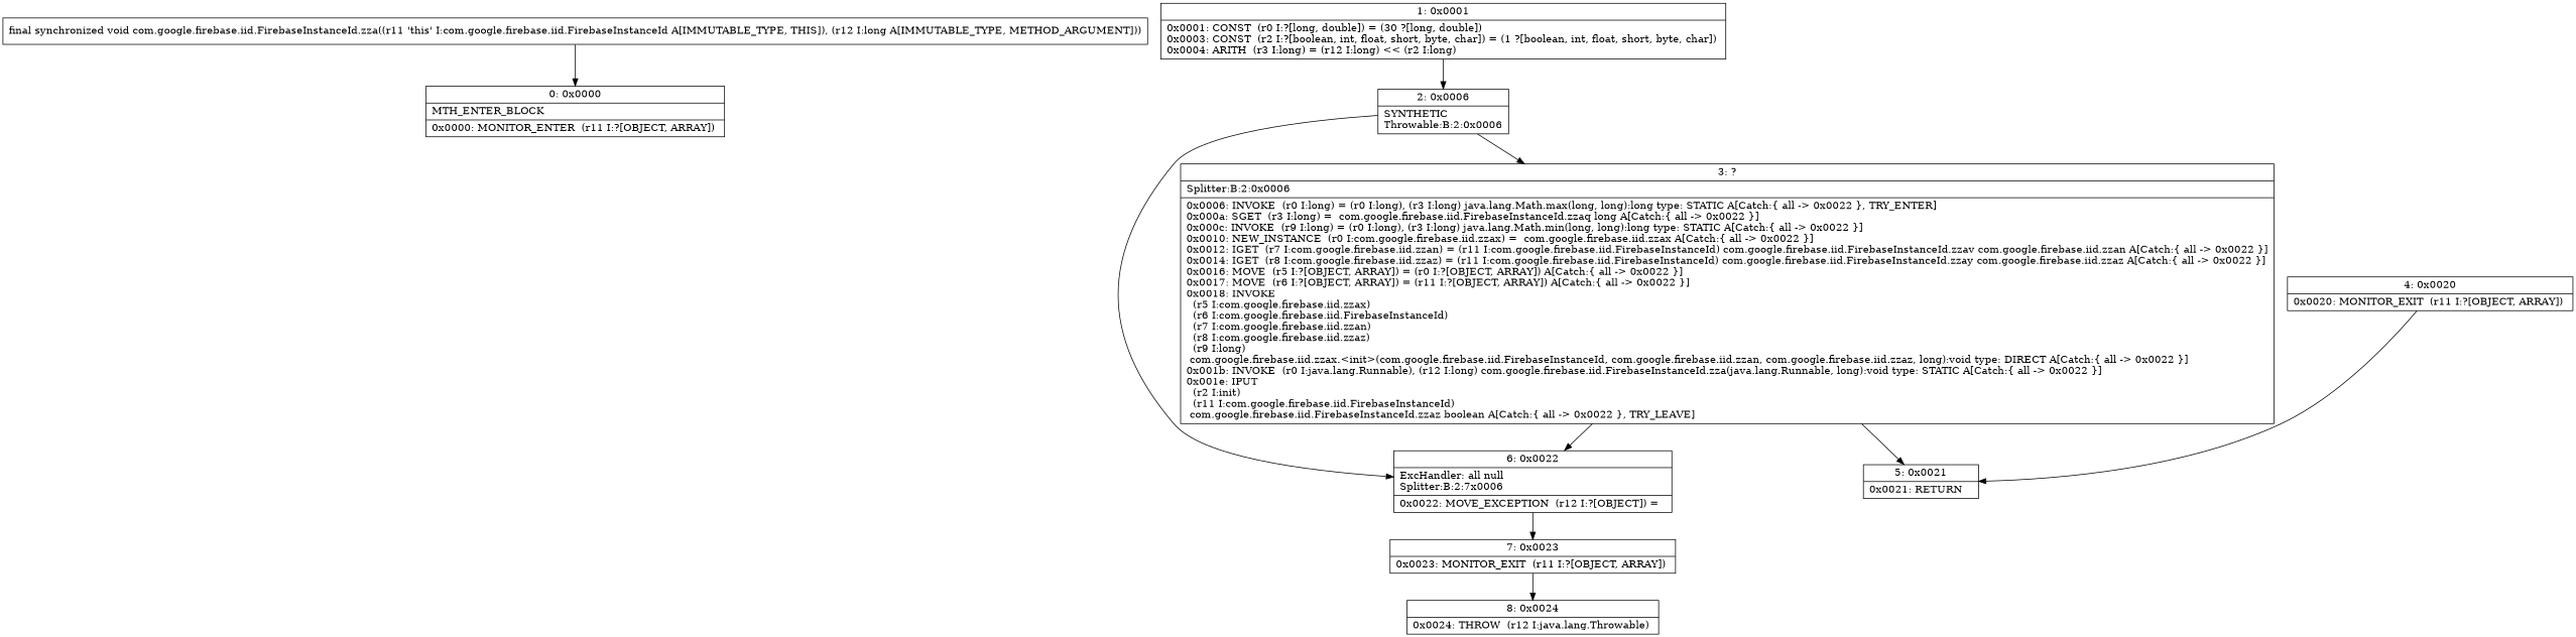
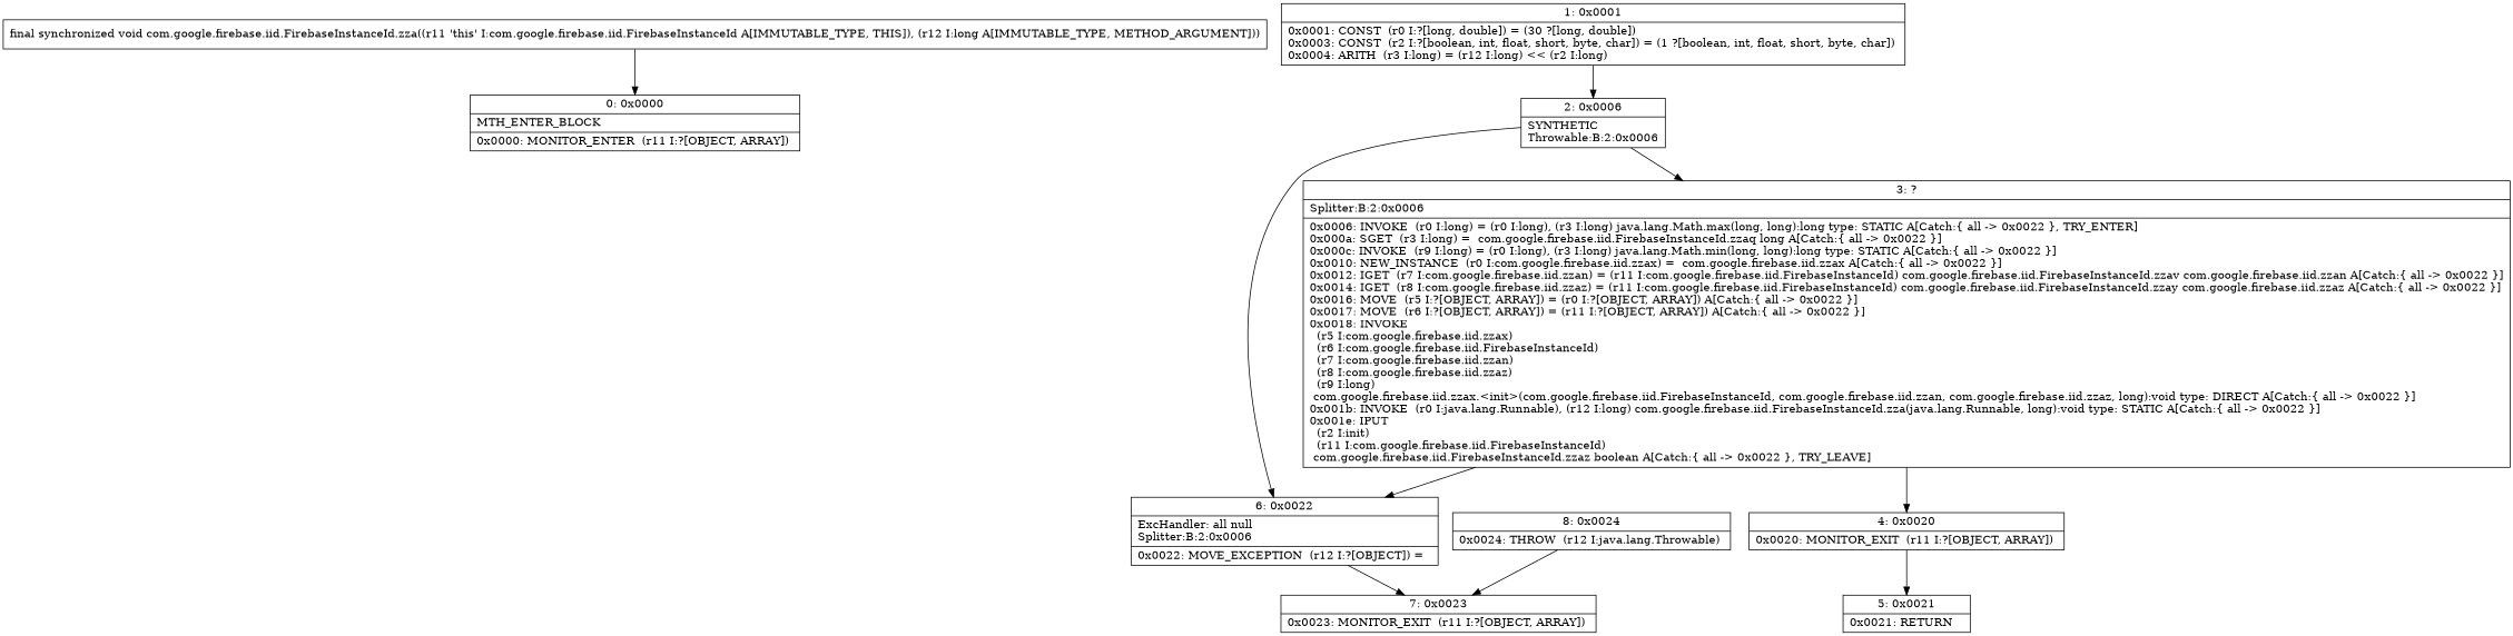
  digraph {
    fontname="DejaVu Serif"
    node [fontname="DejaVu Serif" shape=record]
    edge [fontname="DejaVu Serif"]
    n1 [label="{0\:\ 0x0000|MTH_ENTER_BLOCK\l|0x0000: MONITOR_ENTER  (r11 I:?[OBJECT, ARRAY]) \l}"]
    n2 [label="{1\:\ 0x0001|0x0001: CONST  (r0 I:?[long, double]) = (30 ?[long, double]) \l0x0003: CONST  (r2 I:?[boolean, int, float, short, byte, char]) = (1 ?[boolean, int, float, short, byte, char]) \l0x0004: ARITH  (r3 I:long) = (r12 I:long) \<\< (r2 I:long) \l}"]
    n3 [label="{2\:\ 0x0006|SYNTHETIC\lThrowable:B:2:0x0006\l}"]
    n4 [label="{3\:\ ?|Splitter:B:2:0x0006\l|0x0006: INVOKE  (r0 I:long) = (r0 I:long), (r3 I:long) java.lang.Math.max(long, long):long type: STATIC A[Catch:\{ all \-\> 0x0022 \}, TRY_ENTER]\l0x000a: SGET  (r3 I:long) =  com.google.firebase.iid.FirebaseInstanceId.zzaq long A[Catch:\{ all \-\> 0x0022 \}]\l0x000c: INVOKE  (r9 I:long) = (r0 I:long), (r3 I:long) java.lang.Math.min(long, long):long type: STATIC A[Catch:\{ all \-\> 0x0022 \}]\l0x0010: NEW_INSTANCE  (r0 I:com.google.firebase.iid.zzax) =  com.google.firebase.iid.zzax A[Catch:\{ all \-\> 0x0022 \}]\l0x0012: IGET  (r7 I:com.google.firebase.iid.zzan) = (r11 I:com.google.firebase.iid.FirebaseInstanceId) com.google.firebase.iid.FirebaseInstanceId.zzav com.google.firebase.iid.zzan A[Catch:\{ all \-\> 0x0022 \}]\l0x0014: IGET  (r8 I:com.google.firebase.iid.zzaz) = (r11 I:com.google.firebase.iid.FirebaseInstanceId) com.google.firebase.iid.FirebaseInstanceId.zzay com.google.firebase.iid.zzaz A[Catch:\{ all \-\> 0x0022 \}]\l0x0016: MOVE  (r5 I:?[OBJECT, ARRAY]) = (r0 I:?[OBJECT, ARRAY]) A[Catch:\{ all \-\> 0x0022 \}]\l0x0017: MOVE  (r6 I:?[OBJECT, ARRAY]) = (r11 I:?[OBJECT, ARRAY]) A[Catch:\{ all \-\> 0x0022 \}]\l0x0018: INVOKE  \l  (r5 I:com.google.firebase.iid.zzax)\l  (r6 I:com.google.firebase.iid.FirebaseInstanceId)\l  (r7 I:com.google.firebase.iid.zzan)\l  (r8 I:com.google.firebase.iid.zzaz)\l  (r9 I:long)\l com.google.firebase.iid.zzax.\<init\>(com.google.firebase.iid.FirebaseInstanceId, com.google.firebase.iid.zzan, com.google.firebase.iid.zzaz, long):void type: DIRECT A[Catch:\{ all \-\> 0x0022 \}]\l0x001b: INVOKE  (r0 I:java.lang.Runnable), (r12 I:long) com.google.firebase.iid.FirebaseInstanceId.zza(java.lang.Runnable, long):void type: STATIC A[Catch:\{ all \-\> 0x0022 \}]\l0x001e: IPUT  \l  (r2 I:init)\l  (r11 I:com.google.firebase.iid.FirebaseInstanceId)\l com.google.firebase.iid.FirebaseInstanceId.zzaz boolean A[Catch:\{ all \-\> 0x0022 \}, TRY_LEAVE]\l}"]
-   n5 [label="{6\:\ 0x0022|ExcHandler: all null\lSplitter:B:2:7x0006\l|0x0022: MOVE_EXCEPTION  (r12 I:?[OBJECT]) =  \l}"]
+   n5 [label="{6\:\ 0x0022|ExcHandler: all null\lSplitter:B:2:0x0006\l|0x0022: MOVE_EXCEPTION  (r12 I:?[OBJECT]) =  \l}"]
    n6 [label="{4\:\ 0x0020|0x0020: MONITOR_EXIT  (r11 I:?[OBJECT, ARRAY]) \l}"]
    n7 [label="{7\:\ 0x0023|0x0023: MONITOR_EXIT  (r11 I:?[OBJECT, ARRAY]) \l}"]
    n8 [label="{5\:\ 0x0021|0x0021: RETURN   \l}"]
    n9 [label="{8\:\ 0x0024|0x0024: THROW  (r12 I:java.lang.Throwable) \l}"]
    n10 [label="{final synchronized void com.google.firebase.iid.FirebaseInstanceId.zza((r11 'this' I:com.google.firebase.iid.FirebaseInstanceId A[IMMUTABLE_TYPE, THIS]), (r12 I:long A[IMMUTABLE_TYPE, METHOD_ARGUMENT])) }"]
    n2 -> n3
    n3 -> n4
    n3 -> n5
    n4 -> n5
-   n4 -> n8
+   n4 -> n6
    n5 -> n7
    n6 -> n8
-   n7 -> n9
+   n9 -> n7
    n10 -> n1
  }
